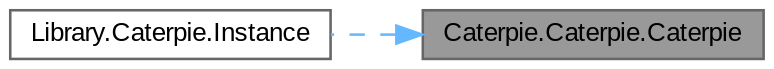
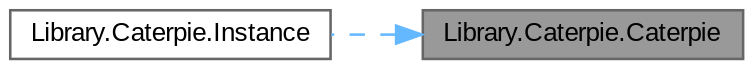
  digraph {
    rankdir=RL
    fontname="Liberation Sans"
    node [fontname="Liberation Sans" fontsize=10 shape=box style=filled]
-   n1 [color=gray40 fillcolor=grey60 fontcolor=black height=0.2 label="Caterpie.Caterpie.Caterpie" width=0.4]
+   n1 [color=gray40 fillcolor=grey60 fontcolor=black height=0.2 label="Library.Caterpie.Caterpie" width=0.4]
    n2 [color=grey40 fillcolor=white height=0.2 label="Library.Caterpie.Instance" width=0.4]
    n1 -> n2 [color=steelblue1 dir=back fontname="Liberation Sans" fontsize=10 labelfontname=Helvetica labelfontsize=10 style=dashed]
  }
